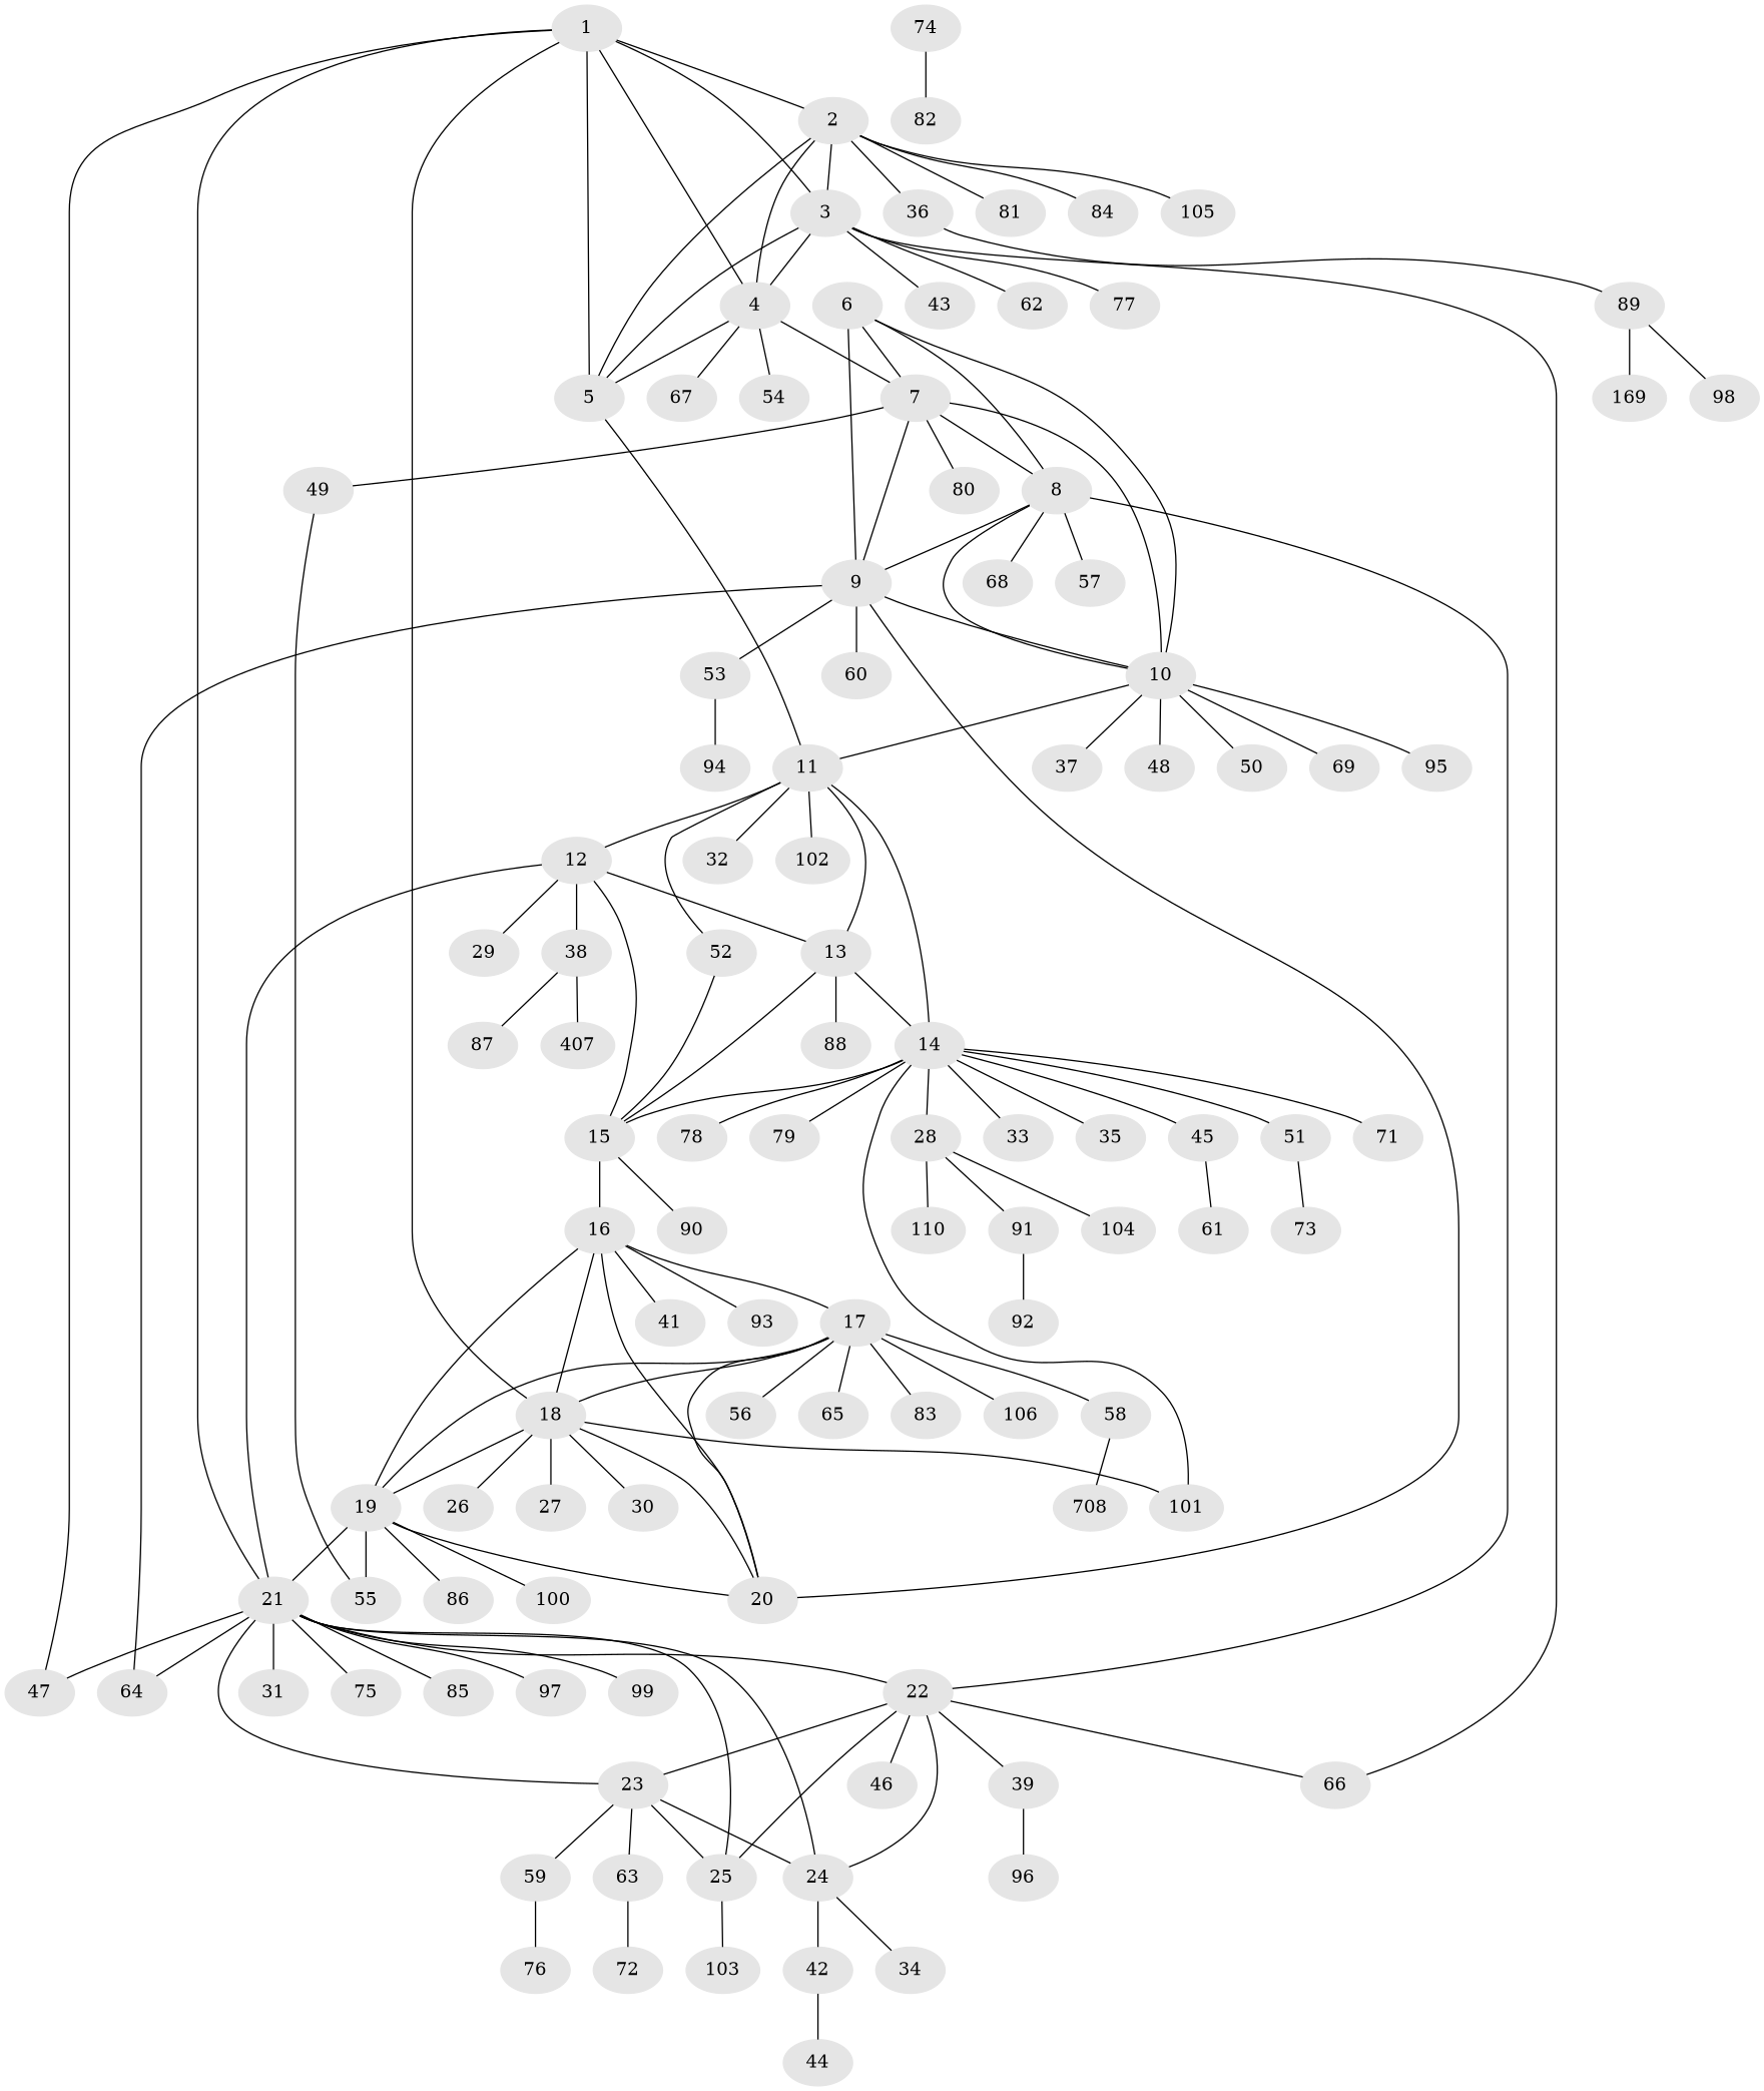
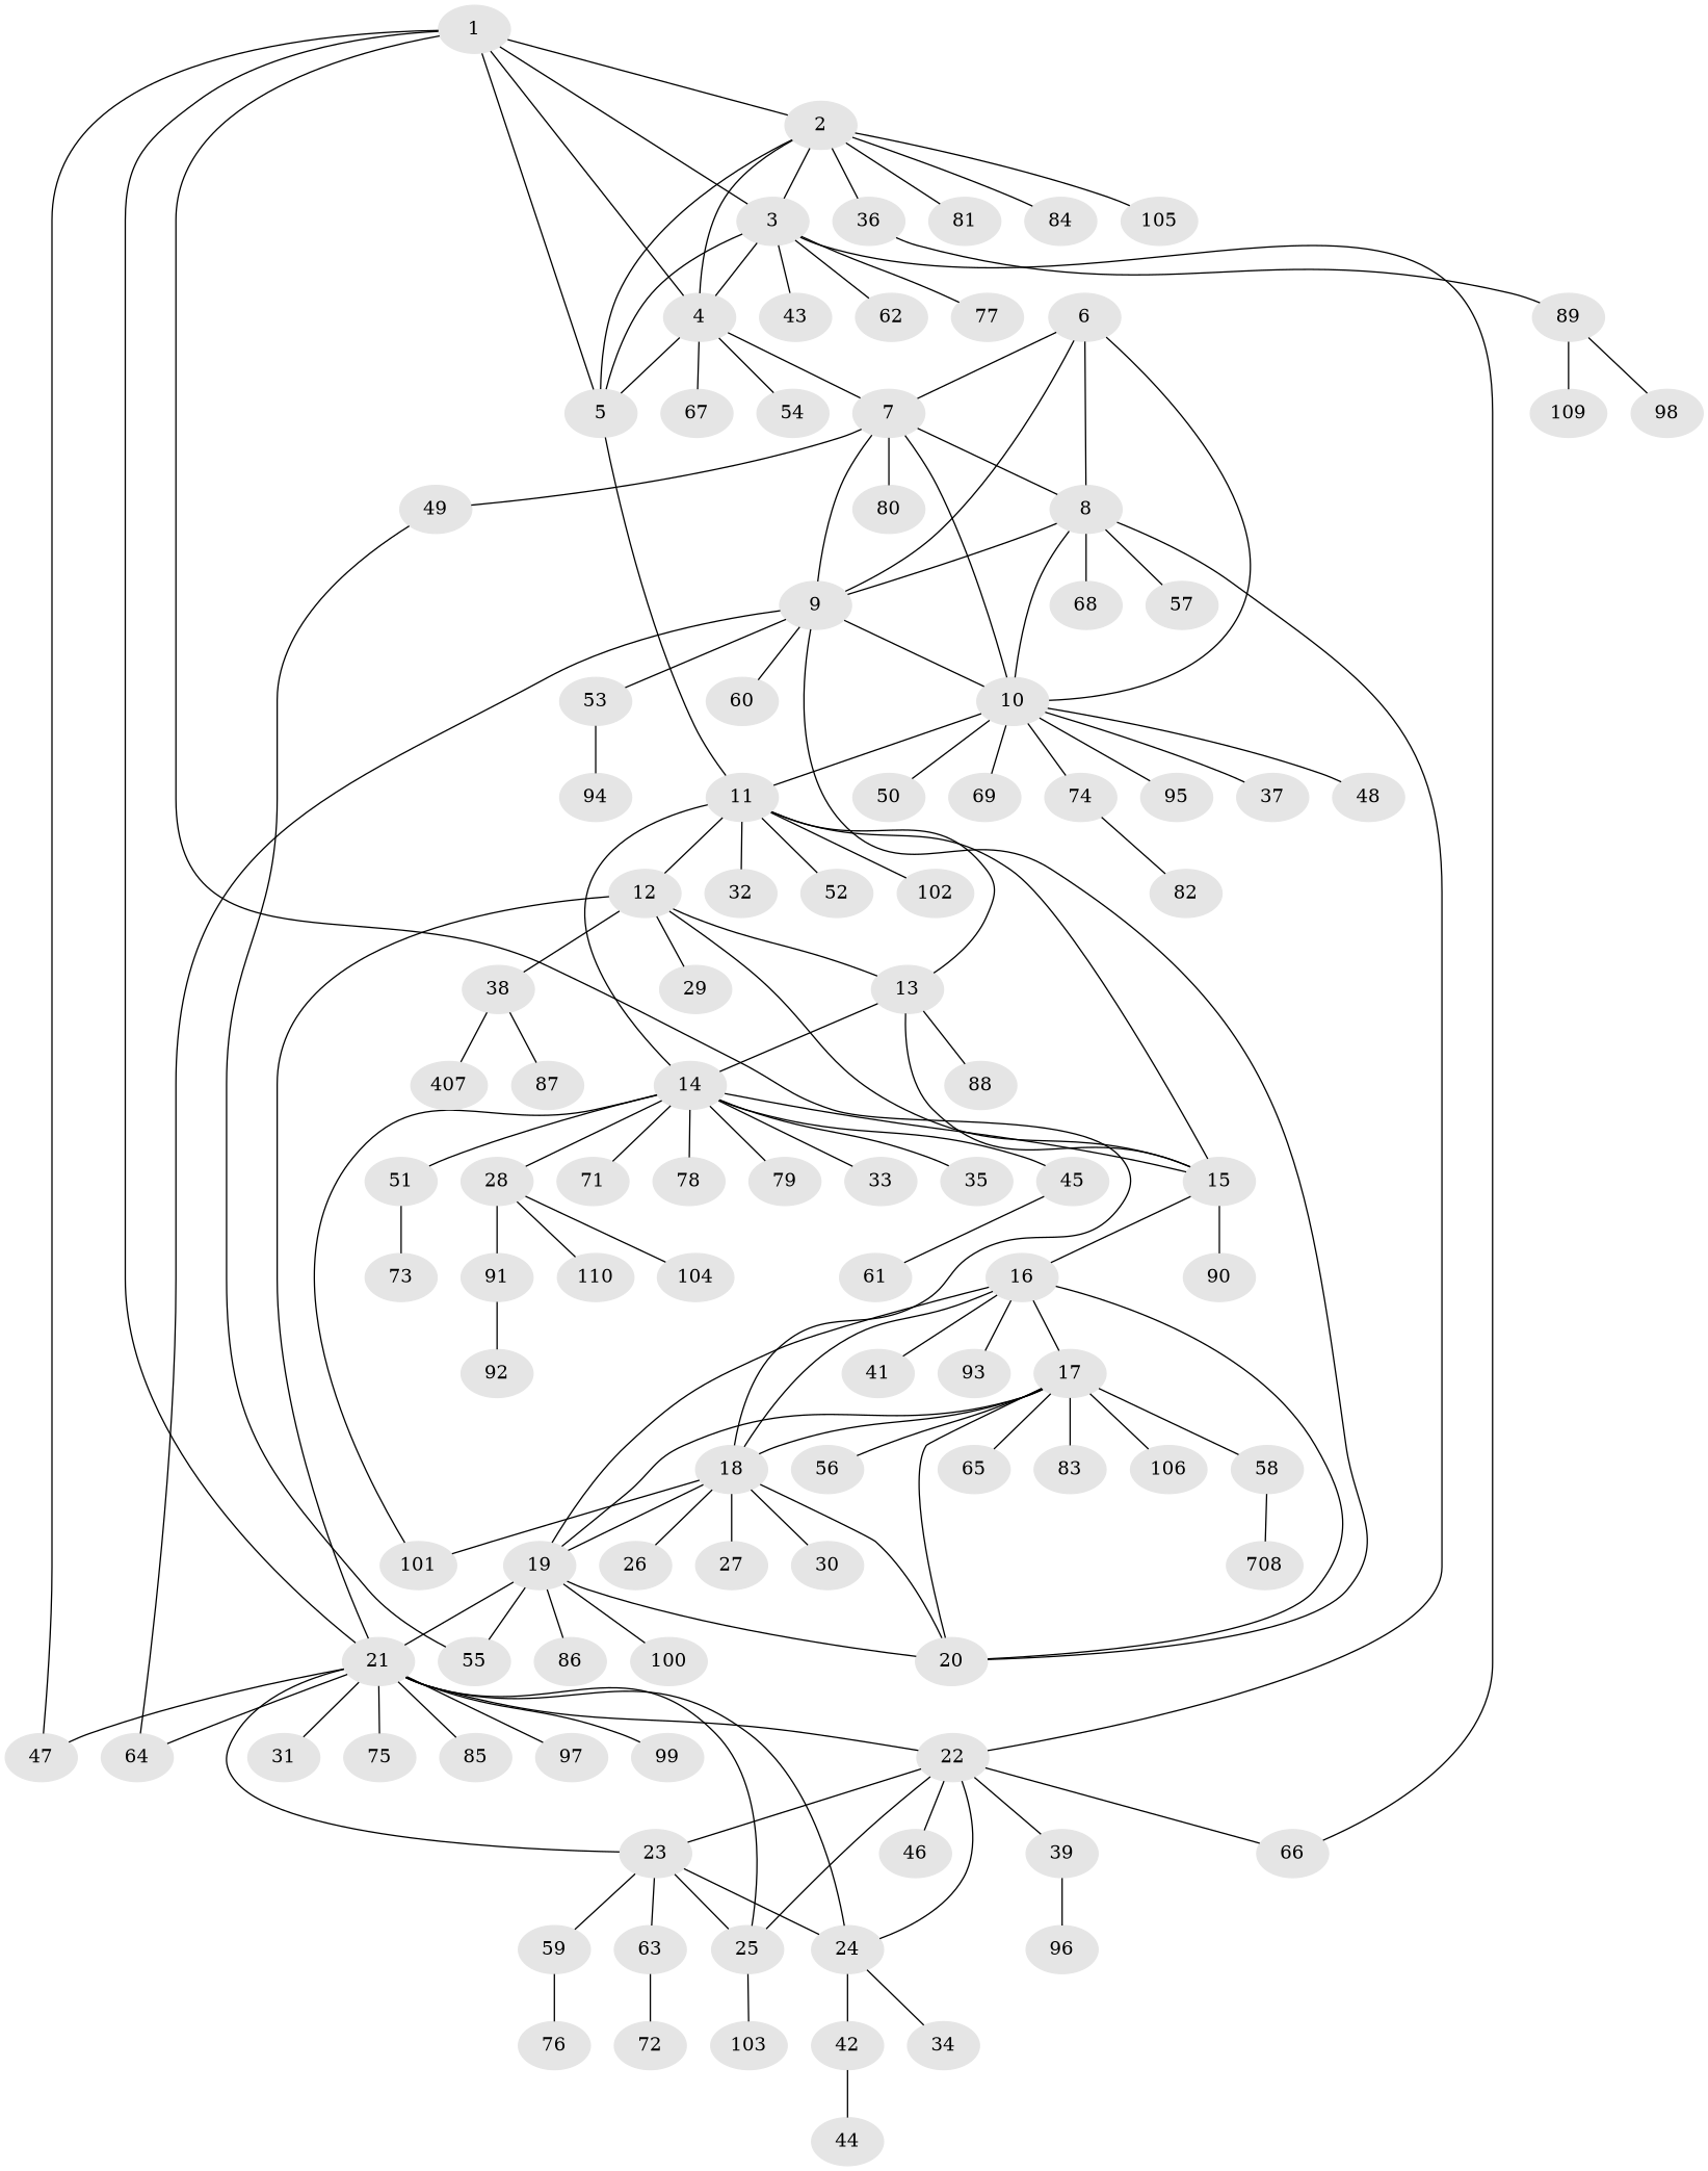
  graph {
    node [color=gray90 style=filled]
    1
    2
    3
    4
    5
    18
    21
    47
    36
    81
    84
    105
    43
    62
    66
    77
    7
    54
    67
    11
    20
    101
    19
    26
    27
    30
    22
    64
    23
    24
    25
    31
    75
    85
    97
    99
    89
    8
    9
    10
    49
    80
    12
    13
    14
    15
    32
    52
    102
    6
    57
    68
    53
    60
    37
    48
    50
    69
    74
    95
    55
    39
    46
    94
    82
    29
    38
    88
    28
    33
    35
    45
    51
    71
    78
    79
    16
    90
    87
    n80 [label=407]
    91
    104
    110
    61
    73
    17
    41
    93
    56
    58
    65
    83
    106
    86
    100
    n96 [label=708]
    59
    63
    34
    42
    103
    96
    76
    72
    44
    92
    98
-   109 [label=169]
+   109
    1 -- 2
    1 -- 3
    1 -- 4
    1 -- 5
    1 -- 18
    1 -- 21
    1 -- 47
    2 -- 3
    2 -- 4
    2 -- 5
    2 -- 36
    2 -- 81
    2 -- 84
    2 -- 105
    3 -- 4
    3 -- 5
    3 -- 43
    3 -- 62
    3 -- 66
    3 -- 77
    4 -- 5
    4 -- 7
    4 -- 54
    4 -- 67
    5 -- 11
    18 -- 20
    18 -- 101
    18 -- 19
    18 -- 26
    18 -- 27
    18 -- 30
    21 -- 47
    21 -- 22
    21 -- 64
    21 -- 23
    21 -- 24
    21 -- 25
    21 -- 31
    21 -- 75
    21 -- 85
    21 -- 97
    21 -- 99
    36 -- 89
    7 -- 8
    7 -- 9
    7 -- 10
    7 -- 49
    7 -- 80
    11 -- 12
    11 -- 13
    11 -- 14
-   52 -- 15
+   11 -- 15
    11 -- 32
    11 -- 52
    11 -- 102
    19 -- 21
    19 -- 20
    19 -- 55
    19 -- 86
    19 -- 100
    22 -- 66
    22 -- 23
    22 -- 24
    22 -- 25
    22 -- 39
    22 -- 46
    23 -- 24
    23 -- 25
    23 -- 59
    23 -- 63
    24 -- 34
    24 -- 42
    25 -- 103
    89 -- 98
    89 -- 109
    8 -- 22
    8 -- 9
    8 -- 10
    8 -- 57
    8 -- 68
    9 -- 20
    9 -- 64
    9 -- 10
    9 -- 53
    9 -- 60
    10 -- 11
    10 -- 37
    10 -- 48
    10 -- 50
    10 -- 69
+   10 -- 74
    10 -- 95
    49 -- 55
    12 -- 21
    12 -- 13
    12 -- 15
    12 -- 29
    12 -- 38
    13 -- 14
    13 -- 15
    13 -- 88
    14 -- 101
    14 -- 15
    14 -- 28
    14 -- 33
    14 -- 35
    14 -- 45
    14 -- 51
    14 -- 71
    14 -- 78
    14 -- 79
    15 -- 16
    15 -- 90
    6 -- 7
    6 -- 8
    6 -- 9
    6 -- 10
    53 -- 94
    74 -- 82
    39 -- 96
    38 -- 87
    38 -- n80
    28 -- 91
    28 -- 104
    28 -- 110
    45 -- 61
    51 -- 73
    16 -- 18
    16 -- 20
    16 -- 19
    16 -- 17
    16 -- 41
    16 -- 93
    91 -- 92
    17 -- 18
    17 -- 20
    17 -- 19
    17 -- 56
    17 -- 58
    17 -- 65
    17 -- 83
    17 -- 106
    58 -- n96
    59 -- 76
    63 -- 72
    42 -- 44
  }
